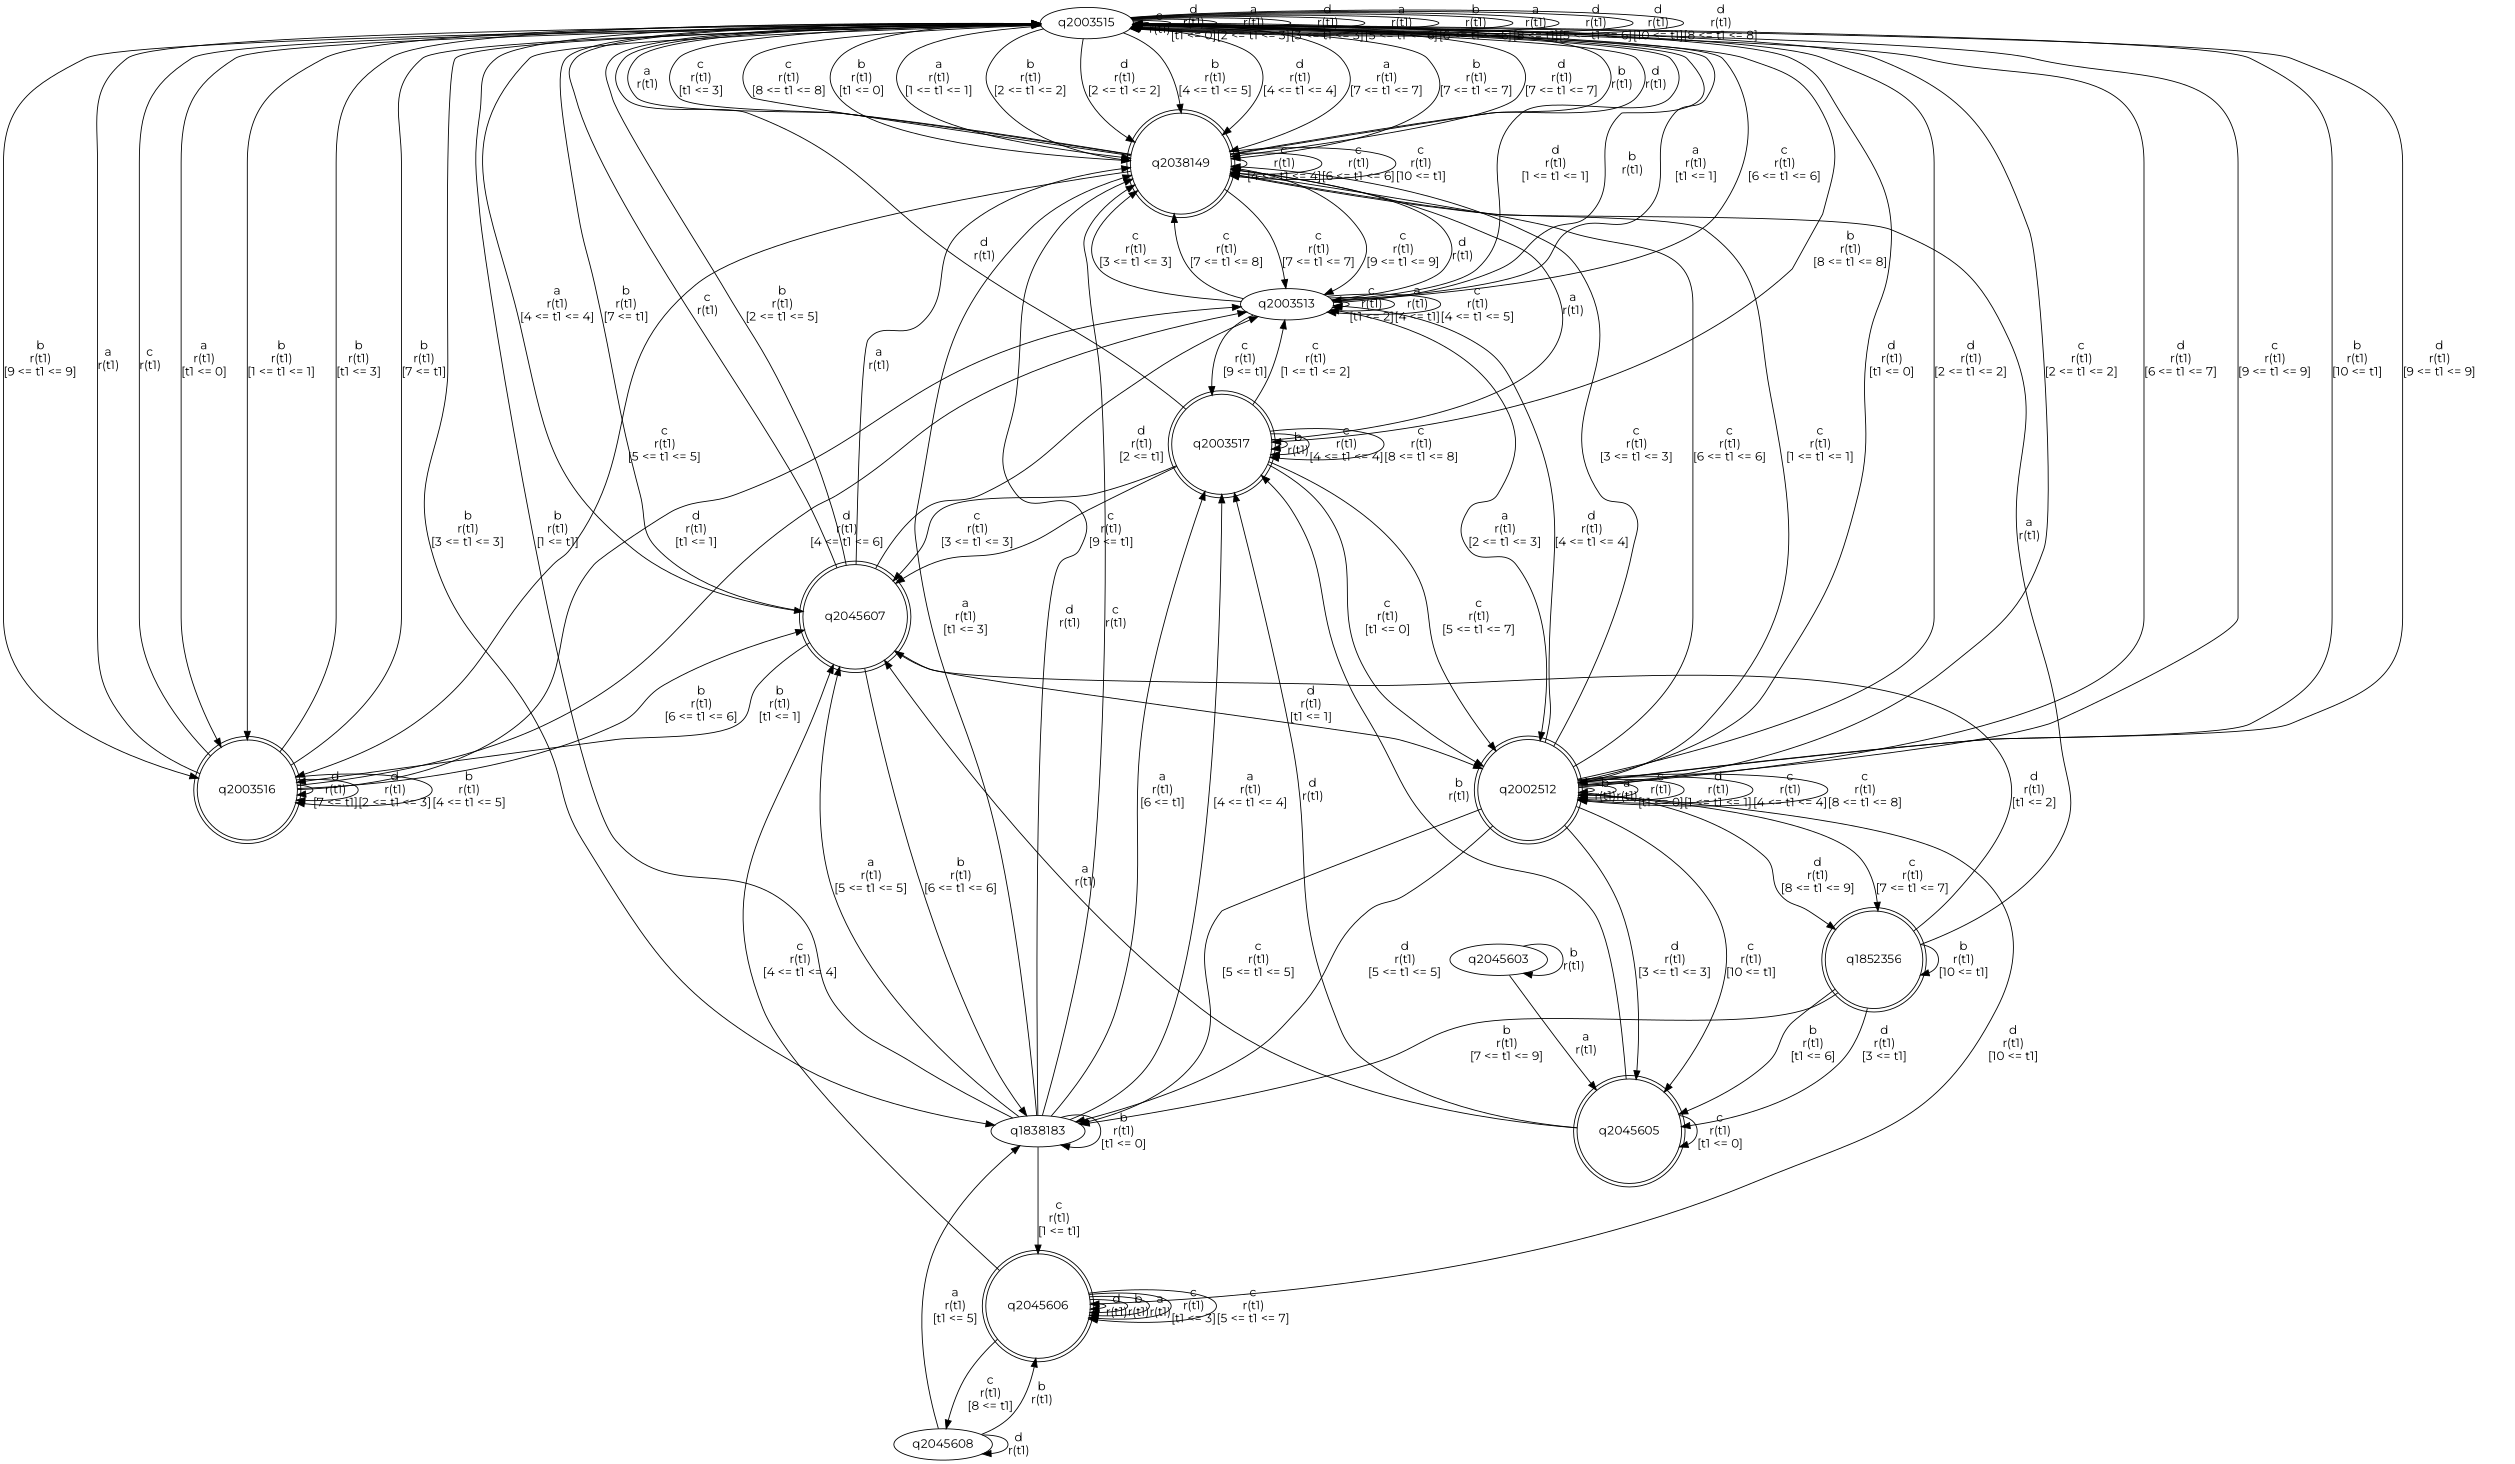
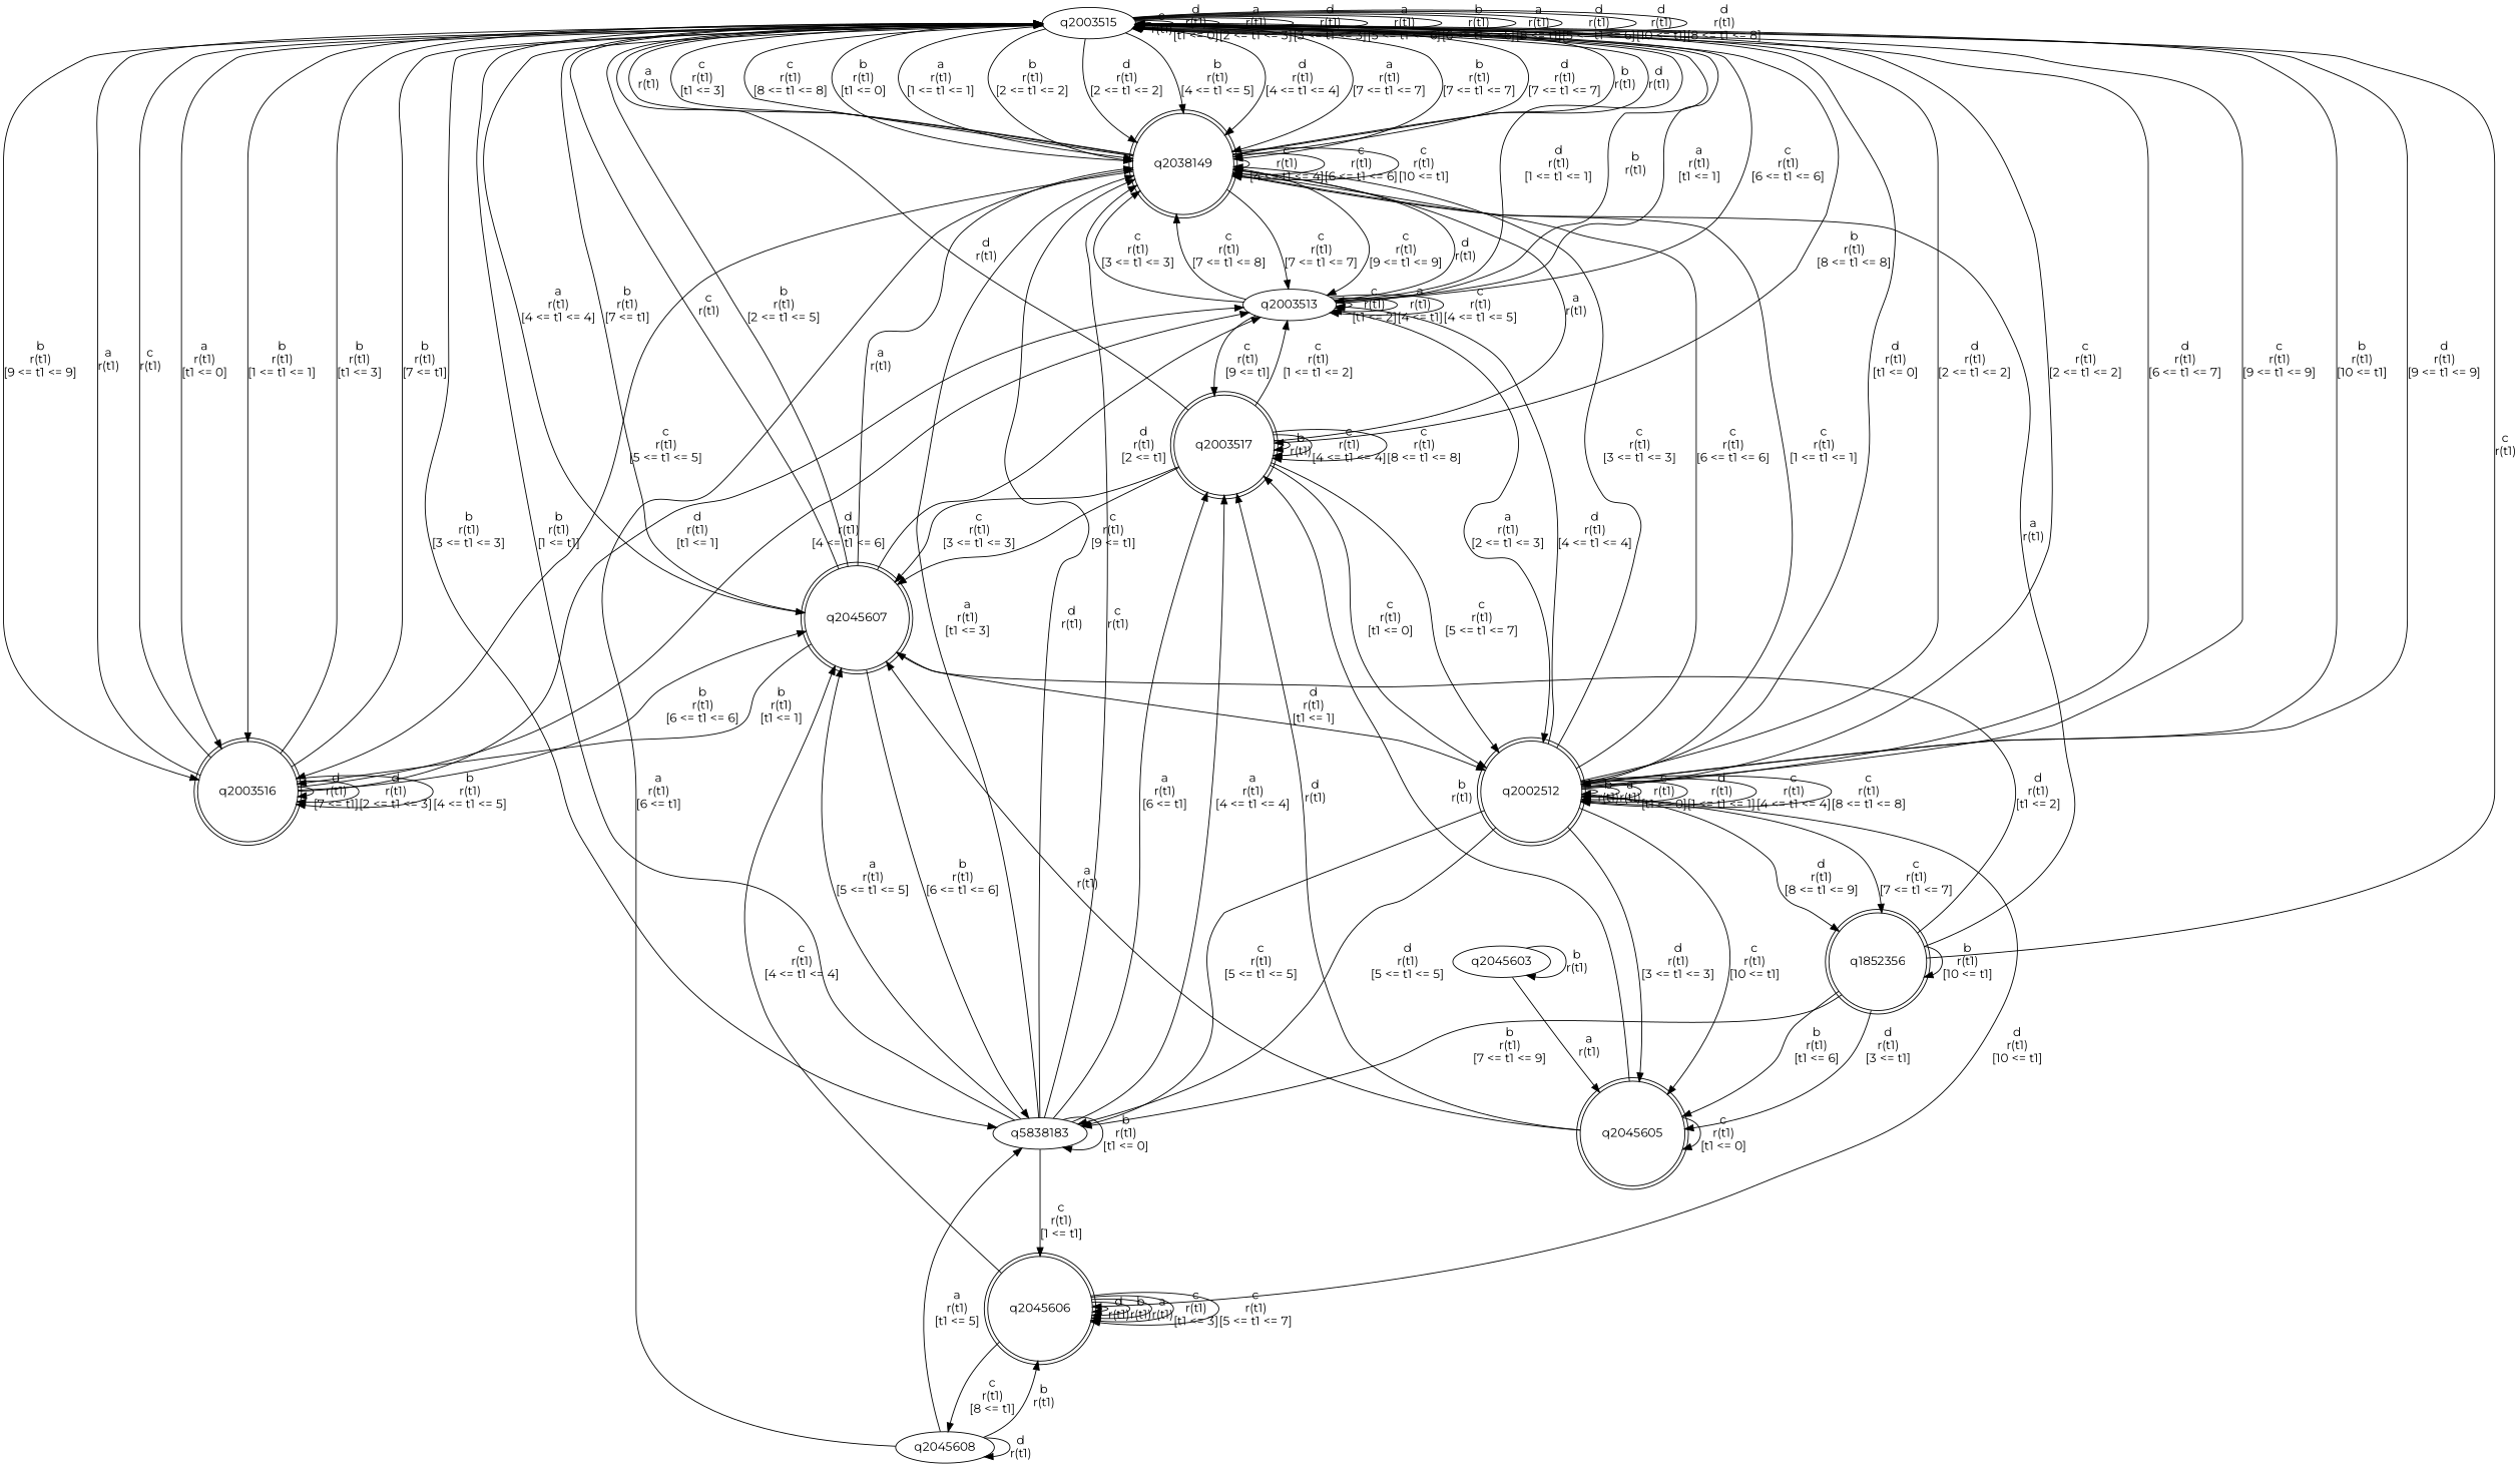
  digraph {
    fontname=Montserrat
    node [fontname=Montserrat shape=doublecircle]
    edge [fontname=Montserrat]
    n1 [label=q2003515 shape=""]
    n2 [label=q2038149]
    n3 [label=q2003516]
    n4 [label=q2003513 shape=""]
    n5 [label=q2002512]
    n6 [label=q2003517]
    n7 [label=q2045607]
-   n8 [label=q1838183 shape=""]
+   n8 [label=q5838183 shape=""]
    n9 [label=q2045605]
    n10 [label=q2045606]
    n11 [label=q1852356]
    n12 [label=q2045608 shape=""]
    n13 [label=q2045603 shape=""]
    n1 -> n1 [label="c\nr(t1)\n"]
    n1 -> n1 [label="d\nr(t1)\n[t1 <= 0]"]
    n1 -> n1 [label="a\nr(t1)\n[2 <= t1 <= 3]"]
    n1 -> n1 [label="d\nr(t1)\n[3 <= t1 <= 3]"]
    n1 -> n1 [label="a\nr(t1)\n[5 <= t1 <= 6]"]
    n1 -> n1 [label="b\nr(t1)\n[6 <= t1 <= 6]"]
    n1 -> n1 [label="a\nr(t1)\n[8 <= t1]"]
    n1 -> n1 [label="d\nr(t1)\n[5 <= t1 <= 6]"]
    n1 -> n1 [label="d\nr(t1)\n[10 <= t1]"]
    n1 -> n1 [label="d\nr(t1)\n[8 <= t1 <= 8]"]
    n1 -> n2 [label="b\nr(t1)\n[t1 <= 0]"]
    n1 -> n2 [label="a\nr(t1)\n[1 <= t1 <= 1]"]
    n1 -> n2 [label="b\nr(t1)\n[2 <= t1 <= 2]"]
    n1 -> n2 [label="d\nr(t1)\n[2 <= t1 <= 2]"]
    n1 -> n2 [label="b\nr(t1)\n[4 <= t1 <= 5]"]
    n1 -> n2 [label="d\nr(t1)\n[4 <= t1 <= 4]"]
    n1 -> n2 [label="a\nr(t1)\n[7 <= t1 <= 7]"]
    n1 -> n2 [label="b\nr(t1)\n[7 <= t1 <= 7]"]
    n1 -> n2 [label="d\nr(t1)\n[7 <= t1 <= 7]"]
    n1 -> n3 [label="a\nr(t1)\n[t1 <= 0]"]
    n1 -> n3 [label="b\nr(t1)\n[1 <= t1 <= 1]"]
    n1 -> n3 [label="b\nr(t1)\n[9 <= t1 <= 9]"]
    n1 -> n4 [label="d\nr(t1)\n[1 <= t1 <= 1]"]
    n1 -> n5 [label="b\nr(t1)\n[10 <= t1]"]
    n1 -> n5 [label="d\nr(t1)\n[9 <= t1 <= 9]"]
    n1 -> n6 [label="b\nr(t1)\n[8 <= t1 <= 8]"]
    n1 -> n7 [label="a\nr(t1)\n[4 <= t1 <= 4]"]
    n1 -> n8 [label="b\nr(t1)\n[3 <= t1 <= 3]"]
    n2 -> n1 [label="b\nr(t1)\n"]
    n2 -> n1 [label="d\nr(t1)\n"]
    n2 -> n1 [label="a\nr(t1)\n"]
    n2 -> n1 [label="c\nr(t1)\n[t1 <= 3]"]
    n2 -> n1 [label="c\nr(t1)\n[8 <= t1 <= 8]"]
    n2 -> n2 [label="c\nr(t1)\n[4 <= t1 <= 4]"]
    n2 -> n2 [label="c\nr(t1)\n[6 <= t1 <= 6]"]
    n2 -> n2 [label="c\nr(t1)\n[10 <= t1]"]
    n2 -> n3 [label="c\nr(t1)\n[5 <= t1 <= 5]"]
    n2 -> n4 [label="c\nr(t1)\n[7 <= t1 <= 7]"]
    n2 -> n4 [label="c\nr(t1)\n[9 <= t1 <= 9]"]
    n3 -> n1 [label="a\nr(t1)\n"]
    n3 -> n1 [label="c\nr(t1)\n"]
    n3 -> n1 [label="b\nr(t1)\n[t1 <= 3]"]
    n3 -> n1 [label="b\nr(t1)\n[7 <= t1]"]
    n3 -> n3 [label="d\nr(t1)\n[7 <= t1]"]
    n3 -> n3 [label="d\nr(t1)\n[2 <= t1 <= 3]"]
    n3 -> n3 [label="b\nr(t1)\n[4 <= t1 <= 5]"]
    n3 -> n4 [label="d\nr(t1)\n[t1 <= 1]"]
    n3 -> n4 [label="d\nr(t1)\n[4 <= t1 <= 6]"]
    n3 -> n7 [label="b\nr(t1)\n[6 <= t1 <= 6]"]
    n4 -> n1 [label="b\nr(t1)\n"]
    n4 -> n1 [label="a\nr(t1)\n[t1 <= 1]"]
    n4 -> n1 [label="c\nr(t1)\n[6 <= t1 <= 6]"]
    n4 -> n2 [label="d\nr(t1)\n"]
    n4 -> n2 [label="c\nr(t1)\n[3 <= t1 <= 3]"]
    n4 -> n2 [label="c\nr(t1)\n[7 <= t1 <= 8]"]
    n4 -> n4 [label="c\nr(t1)\n[t1 <= 2]"]
    n4 -> n4 [label="a\nr(t1)\n[4 <= t1]"]
    n4 -> n4 [label="c\nr(t1)\n[4 <= t1 <= 5]"]
    n4 -> n5 [label="a\nr(t1)\n[2 <= t1 <= 3]"]
    n4 -> n6 [label="c\nr(t1)\n[9 <= t1]"]
    n5 -> n1 [label="d\nr(t1)\n[t1 <= 0]"]
    n5 -> n1 [label="d\nr(t1)\n[2 <= t1 <= 2]"]
    n5 -> n1 [label="c\nr(t1)\n[2 <= t1 <= 2]"]
    n5 -> n1 [label="d\nr(t1)\n[6 <= t1 <= 7]"]
    n5 -> n1 [label="c\nr(t1)\n[9 <= t1 <= 9]"]
    n5 -> n2 [label="c\nr(t1)\n[1 <= t1 <= 1]"]
    n5 -> n2 [label="c\nr(t1)\n[3 <= t1 <= 3]"]
    n5 -> n2 [label="c\nr(t1)\n[6 <= t1 <= 6]"]
    n5 -> n4 [label="d\nr(t1)\n[4 <= t1 <= 4]"]
    n5 -> n5 [label="b\nr(t1)\n"]
    n5 -> n5 [label="a\nr(t1)\n"]
    n5 -> n5 [label="c\nr(t1)\n[t1 <= 0]"]
    n5 -> n5 [label="d\nr(t1)\n[1 <= t1 <= 1]"]
    n5 -> n5 [label="c\nr(t1)\n[4 <= t1 <= 4]"]
    n5 -> n5 [label="c\nr(t1)\n[8 <= t1 <= 8]"]
    n5 -> n8 [label="d\nr(t1)\n[5 <= t1 <= 5]"]
    n5 -> n8 [label="c\nr(t1)\n[5 <= t1 <= 5]"]
    n5 -> n9 [label="d\nr(t1)\n[3 <= t1 <= 3]"]
    n5 -> n9 [label="c\nr(t1)\n[10 <= t1]"]
    n5 -> n10 [label="d\nr(t1)\n[10 <= t1]"]
    n5 -> n11 [label="c\nr(t1)\n[7 <= t1 <= 7]"]
    n5 -> n11 [label="d\nr(t1)\n[8 <= t1 <= 9]"]
    n6 -> n1 [label="d\nr(t1)\n"]
    n6 -> n2 [label="a\nr(t1)\n"]
    n6 -> n4 [label="c\nr(t1)\n[1 <= t1 <= 2]"]
    n6 -> n5 [label="c\nr(t1)\n[t1 <= 0]"]
    n6 -> n5 [label="c\nr(t1)\n[5 <= t1 <= 7]"]
    n6 -> n6 [label="b\nr(t1)\n"]
    n6 -> n6 [label="c\nr(t1)\n[4 <= t1 <= 4]"]
    n6 -> n6 [label="c\nr(t1)\n[8 <= t1 <= 8]"]
    n6 -> n7 [label="c\nr(t1)\n[3 <= t1 <= 3]"]
    n6 -> n7 [label="c\nr(t1)\n[9 <= t1]"]
    n7 -> n1 [label="c\nr(t1)\n"]
    n7 -> n1 [label="b\nr(t1)\n[2 <= t1 <= 5]"]
    n7 -> n1 [label="b\nr(t1)\n[7 <= t1]"]
    n7 -> n2 [label="a\nr(t1)\n"]
    n7 -> n3 [label="b\nr(t1)\n[t1 <= 1]"]
    n7 -> n4 [label="d\nr(t1)\n[2 <= t1]"]
    n7 -> n5 [label="d\nr(t1)\n[t1 <= 1]"]
    n7 -> n8 [label="b\nr(t1)\n[6 <= t1 <= 6]"]
    n8 -> n1 [label="b\nr(t1)\n[1 <= t1]"]
    n8 -> n2 [label="d\nr(t1)\n"]
    n8 -> n2 [label="c\nr(t1)\n"]
    n8 -> n2 [label="a\nr(t1)\n[t1 <= 3]"]
    n8 -> n6 [label="a\nr(t1)\n[4 <= t1 <= 4]"]
    n8 -> n6 [label="a\nr(t1)\n[6 <= t1]"]
    n8 -> n7 [label="a\nr(t1)\n[5 <= t1 <= 5]"]
    n8 -> n8 [label="b\nr(t1)\n[t1 <= 0]"]
    n8 -> n10 [label="c\nr(t1)\n[1 <= t1]"]
    n9 -> n6 [label="b\nr(t1)\n"]
    n9 -> n6 [label="d\nr(t1)\n"]
    n9 -> n7 [label="a\nr(t1)\n"]
    n9 -> n9 [label="c\nr(t1)\n[t1 <= 0]"]
    n10 -> n7 [label="c\nr(t1)\n[4 <= t1 <= 4]"]
    n10 -> n10 [label="d\nr(t1)\n"]
    n10 -> n10 [label="b\nr(t1)\n"]
    n10 -> n10 [label="a\nr(t1)\n"]
    n10 -> n10 [label="c\nr(t1)\n[t1 <= 3]"]
    n10 -> n10 [label="c\nr(t1)\n[5 <= t1 <= 7]"]
    n10 -> n12 [label="c\nr(t1)\n[8 <= t1]"]
+   n11 -> n1 [label="c\nr(t1)\n"]
    n11 -> n2 [label="a\nr(t1)\n"]
    n11 -> n7 [label="d\nr(t1)\n[t1 <= 2]"]
    n11 -> n8 [label="b\nr(t1)\n[7 <= t1 <= 9]"]
    n11 -> n9 [label="d\nr(t1)\n[3 <= t1]"]
    n11 -> n9 [label="b\nr(t1)\n[t1 <= 6]"]
    n11 -> n11 [label="b\nr(t1)\n[10 <= t1]"]
+   n12 -> n2 [label="a\nr(t1)\n[6 <= t1]"]
    n12 -> n8 [label="a\nr(t1)\n[t1 <= 5]"]
    n12 -> n10 [label="b\nr(t1)\n"]
    n12 -> n12 [label="d\nr(t1)\n"]
    n13 -> n9 [label="a\nr(t1)\n"]
    n13 -> n13 [label="b\nr(t1)\n"]
  }
